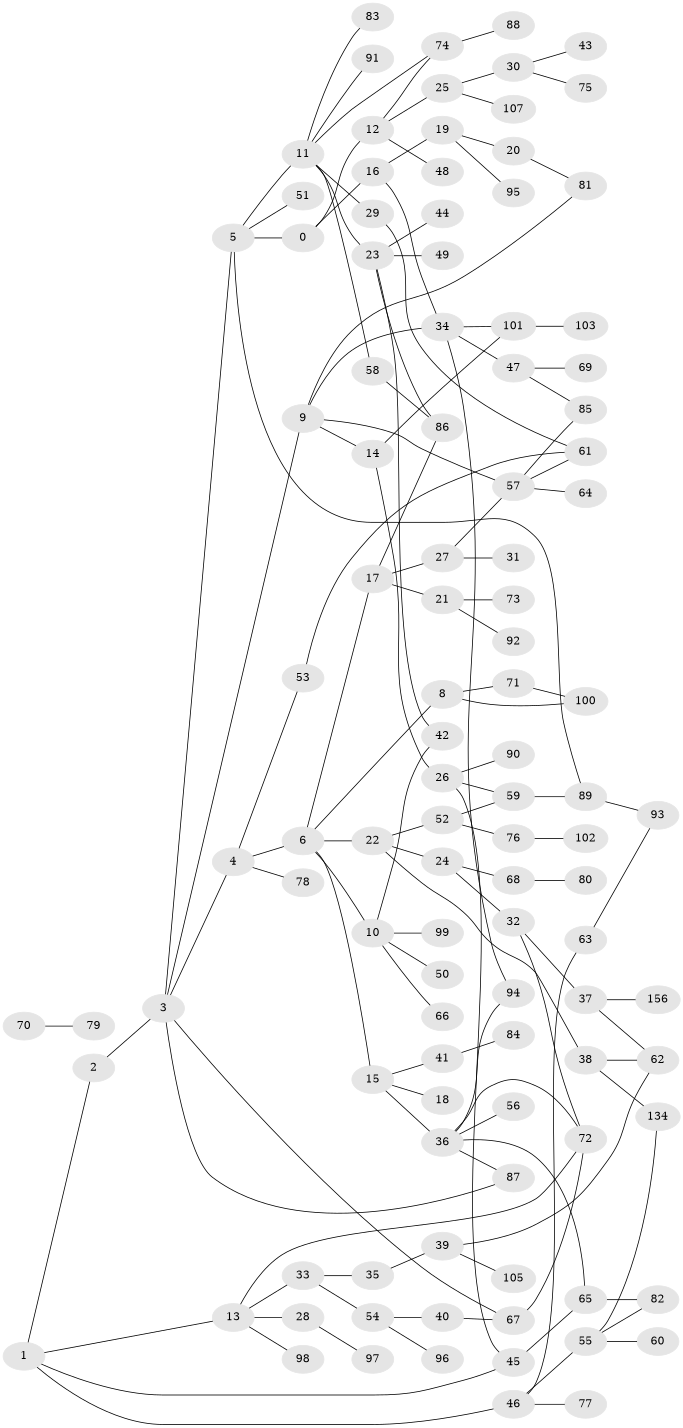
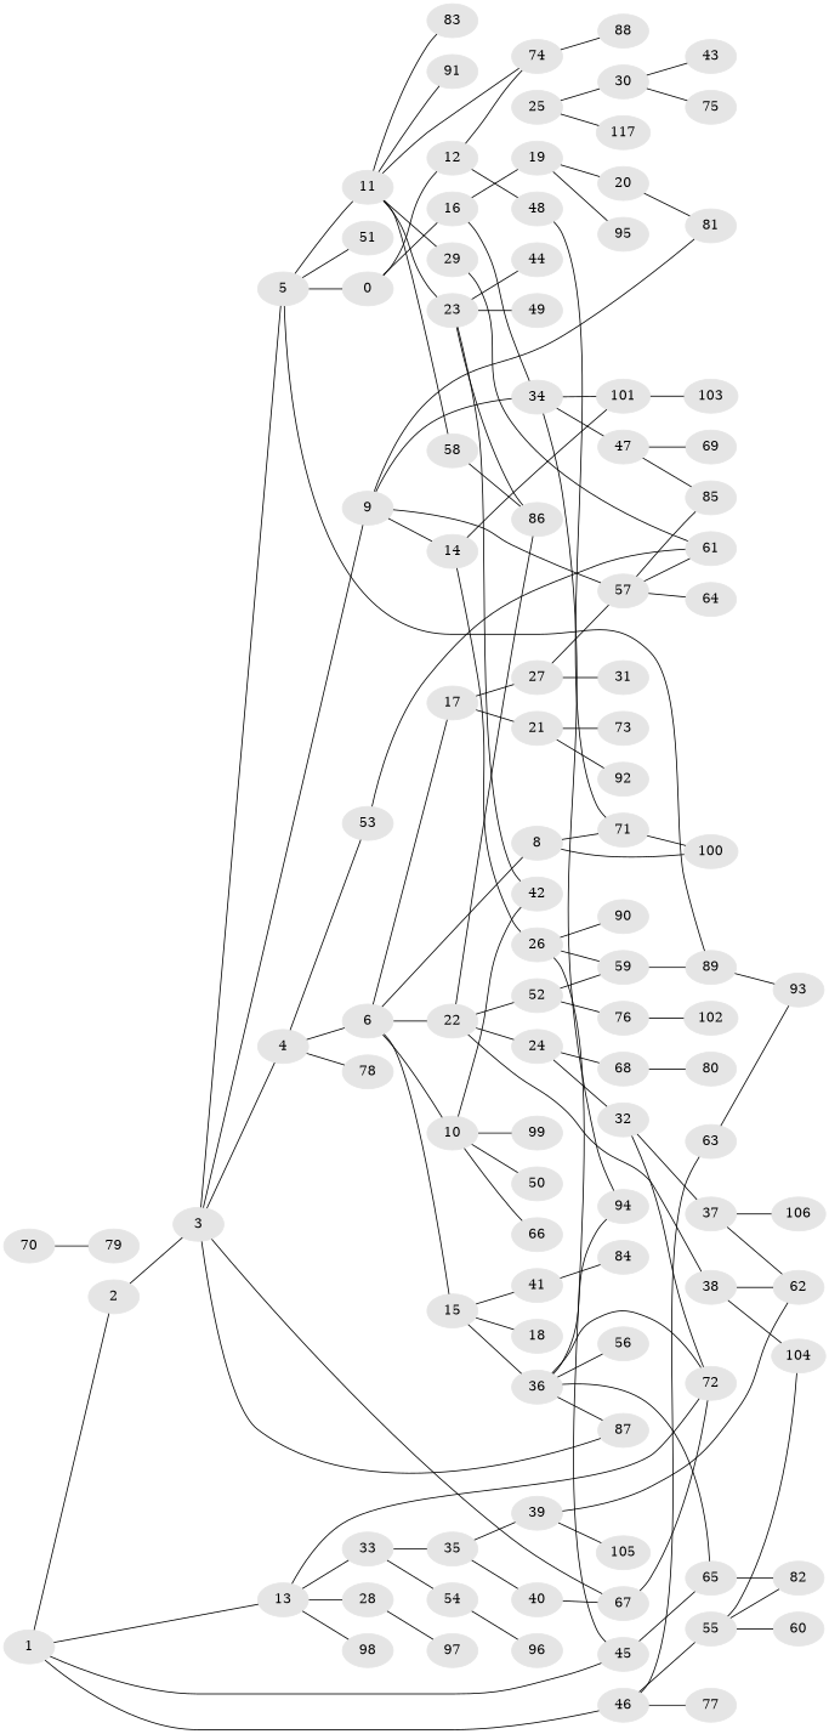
  graph {
    rankdir=LR
    node [color=gray90 style=filled]
    1
    2
    13
    45
    46
    3
    28
    33
    72
    98
    65
    55
    63
    77
    4
    5
    9
    67
    87
    6
    53
    78
    n23 [label=0]
    11
    51
    89
    14
    34
    57
    81
    8
    10
    15
    17
    22
    61
    12
    16
    23
    29
    58
    74
    83
    91
    93
    71
    100
    42
    50
    66
    99
    18
    36
    41
    21
    27
    24
    38
    52
    86
    25
    48
    19
    26
    101
    47
    94
    85
    64
    44
    49
    88
    30
-   107
+   107 [label=117]
    97
    35
    54
    59
    90
    103
    56
    84
    70
    79
    20
    95
    73
    92
    31
    32
    68
    62
-   104 [label=134]
+   104
    76
    37
    80
    43
    75
-   106 [label=156]
+   106
    39
    40
    96
    69
    105
    82
    60
    102
    1 -- 2
    1 -- 13
    1 -- 45
    1 -- 46
    2 -- 3
    13 -- 28
    13 -- 33
    13 -- 72
    13 -- 98
    45 -- 65
    46 -- 55
    46 -- 63
    46 -- 77
    3 -- 4
    3 -- 5
    3 -- 9
    3 -- 67
    3 -- 87
    28 -- 97
    33 -- 35
    33 -- 54
    65 -- 82
    55 -- 104
    55 -- 82
    55 -- 60
    63 -- 93
    4 -- 6
    4 -- 53
    4 -- 78
    5 -- n23
    5 -- 11
    5 -- 51
    5 -- 89
    9 -- 14
    9 -- 34
    9 -- 57
    9 -- 81
    67 -- 72
    6 -- 8
    6 -- 10
    6 -- 15
    6 -- 17
    6 -- 22
    53 -- 61
    n23 -- 12
    n23 -- 16
    11 -- 23
    11 -- 29
    11 -- 58
    11 -- 74
    11 -- 83
    11 -- 91
    89 -- 93
    14 -- 26
    14 -- 101
    34 -- 101
    34 -- 47
    34 -- 94
    57 -- 61
    57 -- 85
    57 -- 64
    8 -- 71
    8 -- 100
    10 -- 42
    10 -- 50
    10 -- 66
    10 -- 99
    15 -- 18
    15 -- 36
    15 -- 41
    17 -- 21
    17 -- 27
    22 -- 24
    22 -- 38
    22 -- 52
-   17 -- 86
+   22 -- 86
    12 -- 74
-   12 -- 25
    12 -- 48
    16 -- 34
    16 -- 19
    23 -- 42
    23 -- 86
    23 -- 44
    23 -- 49
    29 -- 61
    58 -- 86
    74 -- 88
    71 -- 100
    36 -- 72
    36 -- 65
    36 -- 87
    36 -- 94
    36 -- 56
    41 -- 84
    21 -- 73
    21 -- 92
    27 -- 57
    27 -- 31
    24 -- 32
    24 -- 68
    38 -- 62
    38 -- 104
    52 -- 59
    52 -- 76
    25 -- 30
    25 -- 107
+   48 -- 71
    19 -- 20
    19 -- 95
    26 -- 45
    26 -- 59
    26 -- 90
    101 -- 103
    47 -- 85
    47 -- 69
    30 -- 43
    30 -- 75
    35 -- 39
-   54 -- 40
+   35 -- 40
    54 -- 96
    59 -- 89
    70 -- 79
    20 -- 81
    32 -- 72
    32 -- 37
    68 -- 80
    76 -- 102
    37 -- 62
    37 -- 106
    39 -- 62
    39 -- 105
    40 -- 67
  }
